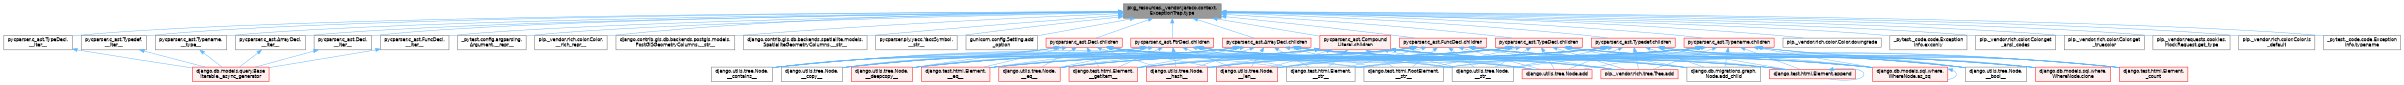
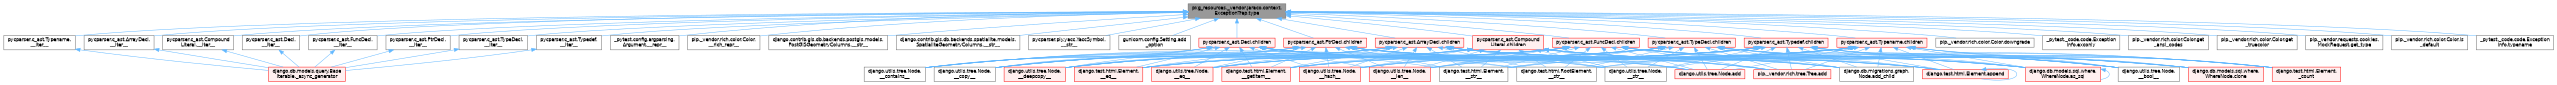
  digraph {
    rankdir=TB
    node [color=grey40 fillcolor=white fontname=Helvetica fontsize=10 shape=box style=filled]
    edge [color=steelblue1 dir=back fontname=Helvetica fontsize=10 labelfontname=Helvetica labelfontsize=10 style=solid]
    n1 [color=gray40 fillcolor=grey60 fontcolor=black height=0.2 label="pkg_resources._vendor.jaraco.context.\lExceptionTrap.type" width=0.4]
    n2 [height=0.2 label="pycparser.c_ast.ArrayDecl.\l__iter__" width=0.4]
+   n3 [height=0.2 label="pycparser.c_ast.Compound\lLiteral.__iter__" width=0.4]
    n4 [height=0.2 label="pycparser.c_ast.Decl.\l__iter__" width=0.4]
    n5 [height=0.2 label="pycparser.c_ast.FuncDecl.\l__iter__" width=0.4]
+   n6 [height=0.2 label="pycparser.c_ast.PtrDecl.\l__iter__" width=0.4]
    n7 [height=0.2 label="pycparser.c_ast.TypeDecl.\l__iter__" width=0.4]
    n8 [height=0.2 label="pycparser.c_ast.Typedef.\l__iter__" width=0.4]
-   n9 [height=0.2 label="pycparser.c_ast.Typename.\l__type__" width=0.4]
+   n9 [height=0.2 label="pycparser.c_ast.Typename.\l__iter__" width=0.4]
    n10 [height=0.2 label="_pytest.config.argparsing.\lArgument.__repr__" width=0.4]
    n11 [height=0.2 label="pip._vendor.rich.color.Color.\l__rich_repr__" width=0.4]
    n12 [height=0.2 label="django.contrib.gis.db.backends.postgis.models.\lPostGISGeometryColumns.__str__" width=0.4]
    n13 [height=0.2 label="django.contrib.gis.db.backends.spatialite.models.\lSpatialiteGeometryColumns.__str__" width=0.4]
    n14 [height=0.2 label="pycparser.ply.yacc.YaccSymbol.\l__str__" width=0.4]
    n15 [height=0.2 label="gunicorn.config.Setting.add\l_option" width=0.4]
    n16 [color=red fillcolor="#FFF0F0" height=0.2 label="pycparser.c_ast.ArrayDecl.children" width=0.4]
    n17 [color=red fillcolor="#FFF0F0" height=0.2 label="pycparser.c_ast.Compound\lLiteral.children" width=0.4]
    n18 [color=red fillcolor="#FFF0F0" height=0.2 label="pycparser.c_ast.Decl.children" width=0.4]
    n19 [color=red fillcolor="#FFF0F0" height=0.2 label="pycparser.c_ast.FuncDecl.children" width=0.4]
    n20 [color=red fillcolor="#FFF0F0" height=0.2 label="pycparser.c_ast.PtrDecl.children" width=0.4]
    n21 [color=red fillcolor="#FFF0F0" height=0.2 label="pycparser.c_ast.TypeDecl.children" width=0.4]
    n22 [color=red fillcolor="#FFF0F0" height=0.2 label="pycparser.c_ast.Typedef.children" width=0.4]
    n23 [color=red fillcolor="#FFF0F0" height=0.2 label="pycparser.c_ast.Typename.children" width=0.4]
    n24 [height=0.2 label="pip._vendor.rich.color.Color.downgrade" width=0.4]
    n25 [height=0.2 label="_pytest._code.code.Exception\lInfo.exconly" width=0.4]
    n26 [height=0.2 label="pip._vendor.rich.color.Color.get\l_ansi_codes" width=0.4]
    n27 [height=0.2 label="pip._vendor.rich.color.Color.get\l_truecolor" width=0.4]
    n28 [height=0.2 label="pip._vendor.requests.cookies.\lMockRequest.get_type" width=0.4]
    n29 [height=0.2 label="pip._vendor.rich.color.Color.is\l_default" width=0.4]
    n30 [height=0.2 label="_pytest._code.code.Exception\lInfo.typename" width=0.4]
    n31 [color=red fillcolor="#FFF0F0" height=0.2 label="django.db.models.query.Base\lIterable._async_generator" width=0.4]
    n32 [height=0.2 label="django.utils.tree.Node.\l__bool__" width=0.4]
    n33 [height=0.2 label="django.utils.tree.Node.\l__contains__" width=0.4]
    n34 [height=0.2 label="django.utils.tree.Node.\l__copy__" width=0.4]
    n35 [color=red fillcolor="#FFF0F0" height=0.2 label="django.utils.tree.Node.\l__deepcopy__" width=0.4]
    n36 [color=red fillcolor="#FFF0F0" height=0.2 label="django.test.html.Element.\l__eq__" width=0.4]
    n37 [color=red fillcolor="#FFF0F0" height=0.2 label="django.utils.tree.Node.\l__eq__" width=0.4]
    n38 [color=red fillcolor="#FFF0F0" height=0.2 label="django.test.html.Element.\l__getitem__" width=0.4]
    n39 [color=red fillcolor="#FFF0F0" height=0.2 label="django.utils.tree.Node.\l__hash__" width=0.4]
    n40 [color=red fillcolor="#FFF0F0" height=0.2 label="django.utils.tree.Node.\l__len__" width=0.4]
    n41 [height=0.2 label="django.test.html.Element.\l__str__" width=0.4]
    n42 [height=0.2 label="django.test.html.RootElement.\l__str__" width=0.4]
    n43 [height=0.2 label="django.utils.tree.Node.\l__str__" width=0.4]
    n44 [color=red fillcolor="#FFF0F0" height=0.2 label="django.test.html.Element.\l_count" width=0.4]
    n45 [color=red fillcolor="#FFF0F0" height=0.2 label="django.utils.tree.Node.add" width=0.4]
    n46 [color=red fillcolor="#FFF0F0" height=0.2 label="pip._vendor.rich.tree.Tree.add" width=0.4]
    n47 [height=0.2 label="django.db.migrations.graph.\lNode.add_child" width=0.4]
    n48 [color=red fillcolor="#FFF0F0" height=0.2 label="django.test.html.Element.append" width=0.4]
    n49 [color=red fillcolor="#FFF0F0" height=0.2 label="django.db.models.sql.where.\lWhereNode.as_sql" width=0.4]
    n50 [color=red fillcolor="#FFF0F0" height=0.2 label="django.db.models.sql.where.\lWhereNode.clone" width=0.4]
    n1 -> n2
+   n1 -> n3
    n1 -> n4
    n1 -> n5
+   n1 -> n6
    n1 -> n7
    n1 -> n8
    n1 -> n9
    n1 -> n10
    n1 -> n11
    n1 -> n12
    n1 -> n13
    n1 -> n14
    n1 -> n15
    n1 -> n16
    n1 -> n17
    n1 -> n18
    n1 -> n19
    n1 -> n20
    n1 -> n21
    n1 -> n22
    n1 -> n23
    n1 -> n24
    n1 -> n25
    n1 -> n26
    n1 -> n27
    n1 -> n28
    n1 -> n29
    n1 -> n30
    n2 -> n31
+   n3 -> n31
    n4 -> n31
    n5 -> n31
+   n6 -> n31
    n7 -> n31
    n8 -> n31
    n9 -> n31
    n16 -> n32
    n16 -> n33
    n16 -> n34
    n16 -> n35
    n16 -> n36
    n16 -> n37
    n16 -> n38
    n16 -> n39
    n16 -> n40
    n16 -> n41
    n16 -> n42
    n16 -> n43
    n16 -> n44
    n16 -> n45
    n16 -> n46
    n16 -> n47
    n16 -> n48
    n16 -> n49
    n16 -> n50
    n17 -> n32
    n17 -> n33
    n17 -> n34
    n17 -> n35
    n17 -> n36
    n17 -> n37
    n17 -> n38
    n17 -> n39
    n17 -> n40
    n17 -> n41
    n17 -> n42
    n17 -> n43
    n17 -> n44
    n17 -> n45
    n17 -> n46
    n17 -> n47
    n17 -> n48
    n17 -> n49
    n17 -> n50
    n18 -> n32
    n18 -> n33
    n18 -> n34
    n18 -> n35
    n18 -> n36
    n18 -> n37
    n18 -> n38
    n18 -> n39
    n18 -> n40
    n18 -> n41
    n18 -> n42
    n18 -> n43
    n18 -> n45
    n18 -> n46
    n18 -> n47
    n18 -> n48
    n18 -> n49
    n18 -> n50
    n19 -> n32
    n19 -> n33
    n19 -> n34
    n19 -> n35
    n19 -> n36
    n19 -> n37
    n19 -> n38
    n19 -> n39
    n19 -> n40
    n19 -> n41
    n19 -> n42
    n19 -> n43
    n19 -> n44
    n19 -> n45
    n19 -> n46
    n19 -> n47
    n19 -> n48
    n19 -> n49
    n19 -> n50
    n20 -> n32
    n20 -> n33
    n20 -> n34
    n20 -> n35
    n20 -> n36
    n20 -> n37
    n20 -> n38
    n20 -> n39
    n20 -> n40
    n20 -> n41
    n20 -> n42
    n20 -> n43
    n20 -> n44
    n20 -> n45
    n20 -> n46
    n20 -> n47
    n20 -> n48
    n20 -> n49
    n21 -> n32
    n21 -> n33
    n21 -> n34
    n21 -> n35
    n21 -> n36
    n21 -> n37
    n21 -> n38
    n21 -> n39
    n21 -> n40
    n21 -> n41
    n21 -> n42
    n21 -> n43
    n21 -> n44
    n21 -> n45
    n21 -> n46
    n21 -> n47
    n21 -> n48
    n21 -> n49
    n21 -> n50
    n22 -> n32
    n22 -> n33
    n22 -> n34
    n22 -> n35
    n22 -> n36
    n22 -> n37
    n22 -> n38
    n22 -> n39
    n22 -> n40
    n22 -> n41
    n22 -> n42
    n22 -> n43
    n22 -> n44
    n22 -> n45
    n22 -> n46
    n22 -> n47
    n22 -> n48
    n22 -> n49
    n22 -> n50
    n23 -> n32
    n23 -> n33
    n23 -> n34
    n23 -> n35
    n23 -> n36
    n23 -> n37
    n23 -> n38
    n23 -> n39
    n23 -> n40
    n23 -> n41
    n23 -> n42
    n23 -> n43
    n23 -> n44
    n23 -> n45
    n23 -> n46
    n23 -> n47
    n23 -> n48
    n23 -> n49
    n23 -> n50
    n48 -> n48
    n49 -> n49
  }
